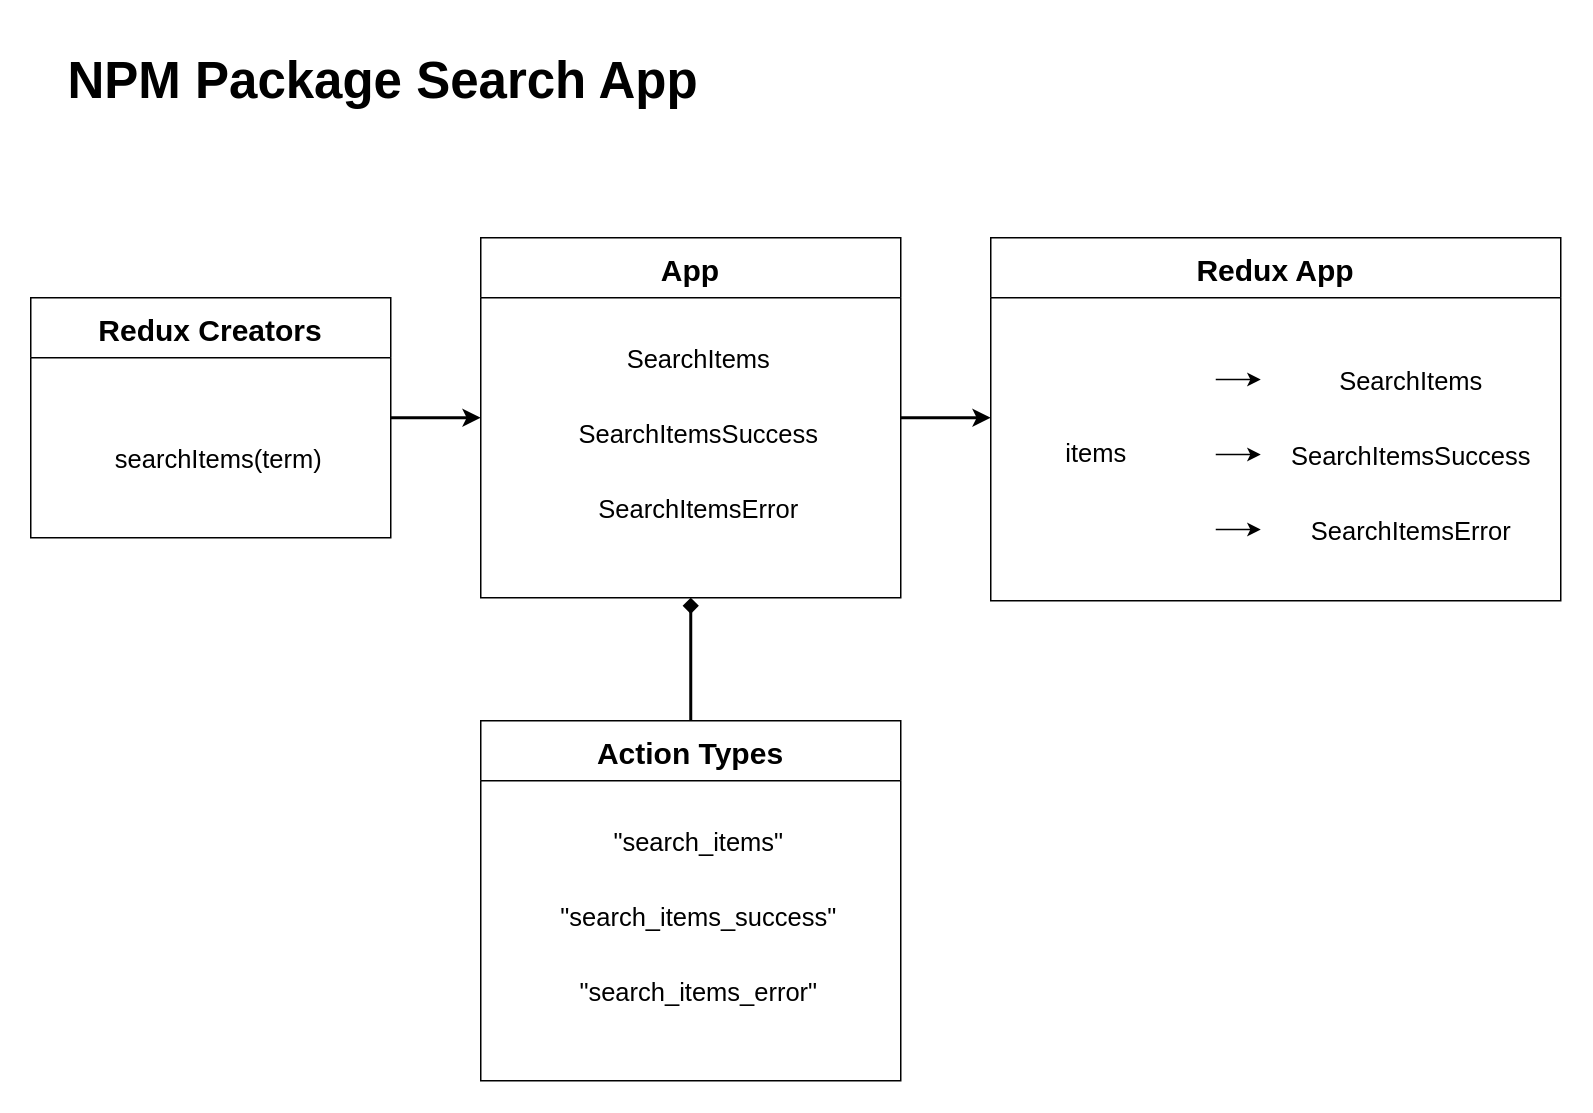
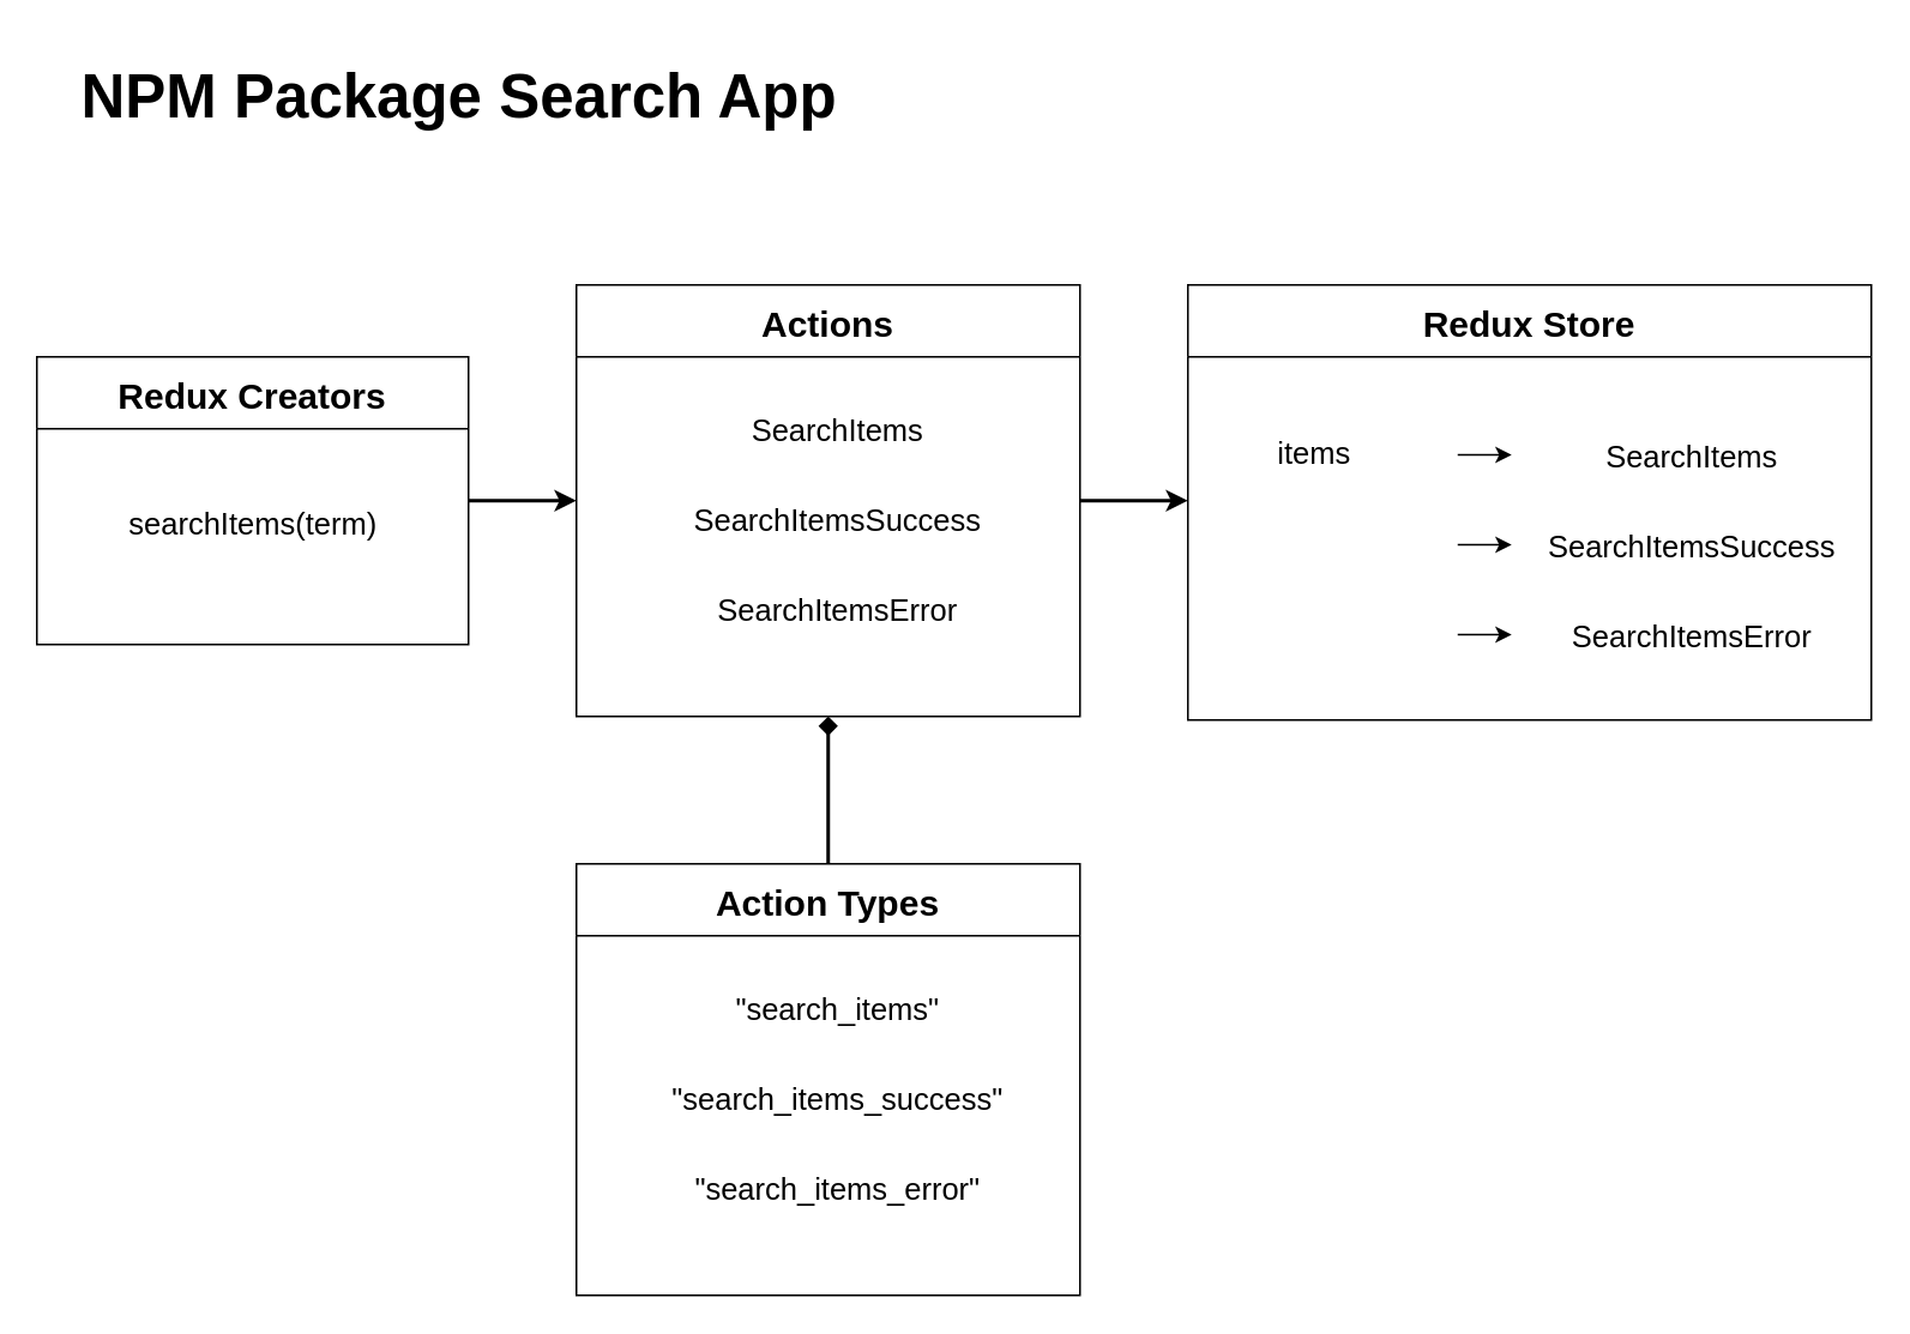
  <mxCell id="0" />
  <mxCell id="1" parent="0" />
  <mxCell id="2" value="" style="edgeStyle=orthogonalEdgeStyle;rounded=0;orthogonalLoop=1;jettySize=auto;html=1;fontSize=17;strokeWidth=2;" parent="1" source="3" edge="1"><mxGeometry relative="1" as="geometry"><mxPoint x="320" y="278" as="targetPoint" /></mxGeometry></mxCell>
  <mxCell id="3" value="Redux Creators" style="swimlane;fontSize=20;startSize=40;fillStyle=auto;" parent="1" vertex="1"><mxGeometry x="20" y="198" width="240" height="160" as="geometry" /></mxCell>
- <mxCell id="4" value="&lt;font style=&quot;font-size: 17px;&quot;&gt;searchItems(term)&lt;/font&gt;" style="text;html=1;align=center;verticalAlign=middle;resizable=0;points=[];autosize=1;strokeColor=none;fillColor=none;fontSize=20;" parent="3" vertex="1"><mxGeometry x="45" y="87" width="160" height="40" as="geometry" /></mxCell>
+ <mxCell id="4" value="&lt;font style=&quot;font-size: 17px;&quot;&gt;searchItems(term)&lt;/font&gt;" style="text;html=1;align=center;verticalAlign=middle;resizable=0;points=[];autosize=1;strokeColor=none;fillColor=none;fontSize=20;" parent="3" vertex="1"><mxGeometry x="40" y="72" width="160" height="40" as="geometry" /></mxCell>
  <mxCell id="5" style="edgeStyle=orthogonalEdgeStyle;rounded=0;orthogonalLoop=1;jettySize=auto;html=1;entryX=0.5;entryY=1;entryDx=0;entryDy=0;strokeWidth=2;fontSize=17;endArrow=diamond;" parent="1" source="6" target="12" edge="1"><mxGeometry relative="1" as="geometry" /></mxCell>
  <mxCell id="6" value="Action Types" style="swimlane;fontSize=20;startSize=40;" parent="1" vertex="1"><mxGeometry x="320" y="480" width="280" height="240" as="geometry" /></mxCell>
  <mxCell id="7" value="&lt;span style=&quot;font-size: 17px;&quot;&gt;&quot;search_items&quot;&lt;/span&gt;" style="text;html=1;align=center;verticalAlign=middle;resizable=0;points=[];autosize=1;strokeColor=none;fillColor=none;fontSize=20;" parent="6" vertex="1"><mxGeometry x="75" y="60" width="140" height="40" as="geometry" /></mxCell>
  <mxCell id="8" value="&lt;font style=&quot;font-size: 17px;&quot;&gt;&quot;search_items_success&quot;&lt;/font&gt;" style="text;html=1;align=center;verticalAlign=middle;resizable=0;points=[];autosize=1;strokeColor=none;fillColor=none;fontSize=20;" parent="6" vertex="1"><mxGeometry x="40" y="110" width="210" height="40" as="geometry" /></mxCell>
  <mxCell id="9" value="&lt;span style=&quot;font-size: 17px;&quot;&gt;&quot;search_items_error&quot;&lt;/span&gt;" style="text;html=1;align=center;verticalAlign=middle;resizable=0;points=[];autosize=1;strokeColor=none;fillColor=none;fontSize=20;" parent="6" vertex="1"><mxGeometry x="55" y="160" width="180" height="40" as="geometry" /></mxCell>
  <mxCell id="10" value="&lt;h1&gt;&lt;span style=&quot;background-color: initial;&quot;&gt;NPM Package Search App&lt;/span&gt;&lt;br&gt;&lt;/h1&gt;" style="text;html=1;strokeColor=none;fillColor=none;spacing=5;spacingTop=-20;whiteSpace=wrap;overflow=hidden;rounded=0;fontSize=17;" parent="1" vertex="1"><mxGeometry x="40" y="20" width="450" height="70" as="geometry" /></mxCell>
  <mxCell id="11" style="edgeStyle=orthogonalEdgeStyle;rounded=0;orthogonalLoop=1;jettySize=auto;html=1;strokeWidth=2;fontSize=17;" parent="1" source="12" edge="1"><mxGeometry relative="1" as="geometry"><mxPoint x="660" y="278" as="targetPoint" /></mxGeometry></mxCell>
- <mxCell id="12" value="App" style="swimlane;fontSize=20;startSize=40;" parent="1" vertex="1"><mxGeometry x="320" y="158" width="280" height="240" as="geometry" /></mxCell>
+ <mxCell id="12" value="Actions" style="swimlane;fontSize=20;startSize=40;" parent="1" vertex="1"><mxGeometry x="320" y="158" width="280" height="240" as="geometry" /></mxCell>
  <mxCell id="13" value="&lt;font style=&quot;font-size: 17px;&quot;&gt;SearchItems&lt;/font&gt;" style="text;html=1;align=center;verticalAlign=middle;resizable=0;points=[];autosize=1;strokeColor=none;fillColor=none;fontSize=20;" parent="12" vertex="1"><mxGeometry x="85" y="60" width="120" height="40" as="geometry" /></mxCell>
  <mxCell id="14" value="&lt;font style=&quot;font-size: 17px;&quot;&gt;SearchItemsSuccess&lt;/font&gt;" style="text;html=1;align=center;verticalAlign=middle;resizable=0;points=[];autosize=1;strokeColor=none;fillColor=none;fontSize=20;" parent="12" vertex="1"><mxGeometry x="55" y="110" width="180" height="40" as="geometry" /></mxCell>
  <mxCell id="15" value="&lt;font style=&quot;font-size: 17px;&quot;&gt;SearchItemsError&lt;/font&gt;" style="text;html=1;align=center;verticalAlign=middle;resizable=0;points=[];autosize=1;strokeColor=none;fillColor=none;fontSize=20;" parent="12" vertex="1"><mxGeometry x="65" y="160" width="160" height="40" as="geometry" /></mxCell>
- <mxCell id="16" value="Redux App" style="swimlane;fontSize=20;startSize=40;" parent="1" vertex="1"><mxGeometry x="660" y="158" width="380" height="242" as="geometry" /></mxCell>
+ <mxCell id="16" value="Redux Store" style="swimlane;fontSize=20;startSize=40;" parent="1" vertex="1"><mxGeometry x="660" y="158" width="380" height="242" as="geometry" /></mxCell>
  <mxCell id="17" value="&lt;font style=&quot;font-size: 17px;&quot;&gt;SearchItems&lt;/font&gt;" style="text;html=1;align=center;verticalAlign=middle;resizable=0;points=[];autosize=1;strokeColor=none;fillColor=none;fontSize=20;" parent="16" vertex="1"><mxGeometry x="220" y="75" width="120" height="40" as="geometry" /></mxCell>
  <mxCell id="18" value="&lt;font style=&quot;font-size: 17px;&quot;&gt;SearchItemsSuccess&lt;/font&gt;" style="text;html=1;align=center;verticalAlign=middle;resizable=0;points=[];autosize=1;strokeColor=none;fillColor=none;fontSize=20;" parent="16" vertex="1"><mxGeometry x="190" y="125" width="180" height="40" as="geometry" /></mxCell>
  <mxCell id="19" value="&lt;font style=&quot;font-size: 17px;&quot;&gt;SearchItemsError&lt;/font&gt;" style="text;html=1;align=center;verticalAlign=middle;resizable=0;points=[];autosize=1;strokeColor=none;fillColor=none;fontSize=20;" parent="16" vertex="1"><mxGeometry x="200" y="175" width="160" height="40" as="geometry" /></mxCell>
- <mxCell id="20" value="items" style="text;html=1;align=center;verticalAlign=middle;resizable=0;points=[];autosize=1;strokeColor=none;fillColor=none;fontSize=17;" parent="16" vertex="1"><mxGeometry x="40" y="130" width="60" height="30" as="geometry" /></mxCell>
+ <mxCell id="20" value="items" style="text;html=1;align=center;verticalAlign=middle;resizable=0;points=[];autosize=1;strokeColor=none;fillColor=none;fontSize=17;" parent="16" vertex="1"><mxGeometry x="40" y="80" width="60" height="30" as="geometry" /></mxCell>
  <mxCell id="21" style="edgeStyle=orthogonalEdgeStyle;rounded=0;orthogonalLoop=1;jettySize=auto;html=1;strokeWidth=1;fontSize=17;" parent="16" edge="1"><mxGeometry relative="1" as="geometry"><mxPoint x="180" y="194.5" as="targetPoint" /><mxPoint x="150" y="194.5" as="sourcePoint" /></mxGeometry></mxCell>
  <mxCell id="22" style="edgeStyle=orthogonalEdgeStyle;rounded=0;orthogonalLoop=1;jettySize=auto;html=1;strokeWidth=1;fontSize=17;" parent="16" edge="1"><mxGeometry relative="1" as="geometry"><mxPoint x="180" y="144.5" as="targetPoint" /><mxPoint x="150" y="144.5" as="sourcePoint" /></mxGeometry></mxCell>
  <mxCell id="23" style="edgeStyle=orthogonalEdgeStyle;rounded=0;orthogonalLoop=1;jettySize=auto;html=1;strokeWidth=1;fontSize=17;" parent="16" edge="1"><mxGeometry relative="1" as="geometry"><mxPoint x="180" y="94.5" as="targetPoint" /><mxPoint x="150" y="94.5" as="sourcePoint" /></mxGeometry></mxCell>
